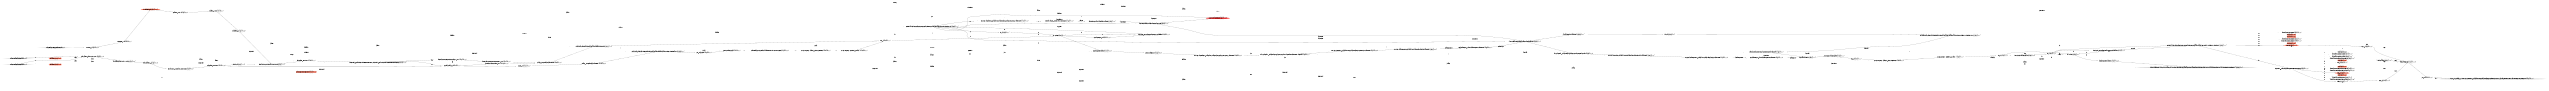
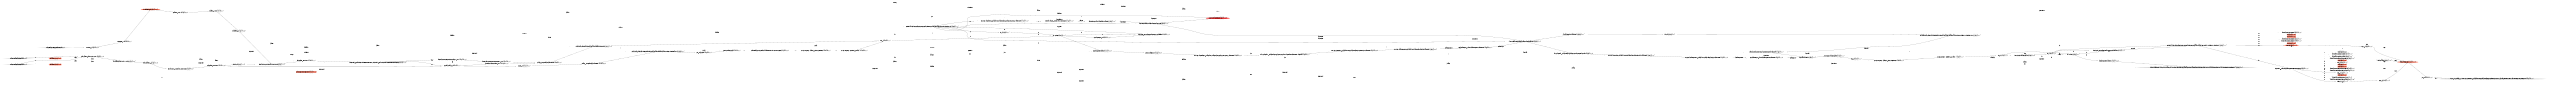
  digraph {
    rankdir=LR
    node [fillcolor=white shape=ellipse style=filled]
    edge [style=solid]
    n1 [label="assertEquals(expectedResult,actualResult)@@@27@@@['0', '0', '1']"]
    n2 [label="CollectionSink.clearElementsSet()@@@28@@@['0', '0', '1']"]
    n3 [label="Future<Object> savepointPathFuture = jobManager.ask(new JobManagerMessages.TriggerSavepoint(jobID,Option.empty()),deadline.timeLeft())@@@29@@@['0', '0', '1']"]
    n4 [label="sumAct += c@@@70@@@['1', '1', '0']"]
-   n5 [label="assertEquals(sumExp,sumAct)@@@73@@@['1', '1', '0']"]
+   n5 [fillcolor=tomato label="assertEquals(sumExp,sumAct)@@@73@@@['1', '1', '0']"]
    n6 [label="jobID = null@@@74@@@['1', '1', '0']"]
    n7 [label="savepointResponse instanceof JobManagerMessages.TriggerSavepointSuccess@@@30@@@['1', '1', '0']" shape=diamond]
    n8 [label="expectedResult.add(Tuple2.of(KeyGroupRangeAssignment.computeOperatorIndexForKeyGroup(maxParallelism,parallelism,keyGroupIndex),numberElements * key))@@@25@@@['1', '1', '1']"]
    n9 [label="assertTrue(cancellationResponse instanceof JobManagerMessages.CancellationSuccess)@@@34@@@['1', '1', '1']"]
    n10 [fillcolor=red label="System.out.println(savepointResponse)@@@33@@@['1', '0', '0']"]
    n11 [label="savepointResponse = Await.result(savepointPathFuture,waitingTime)@@@29@@@['1', '1', '0']"]
    n12 [label="FiniteDuration waitingTime = new FiniteDuration(10,TimeUnit.SECONDS)@@@28@@@['1', '1', '0']"]
    n13 [label="key++@@@23@@@['0', '0', '1']"]
    n14 [label="Future<Object> savepointPathFuture = jobManager.ask(new JobManagerMessages.TriggerSavepoint(jobID,Option.empty()),deadline.timeLeft())@@@27@@@['1', '1', '0']"]
    n15 [label="Await.ready(jobRemovedFuture,deadline.timeLeft())@@@35@@@['0', '0', '1']"]
    n16 [label="final String savepointPath = ((JobManagerMessages.TriggerSavepointSuccess)savepointResponse).savepointPath()@@@35@@@['1', '1', '0']"]
    n17 [label="JobID jobID = null@@@8@@@['1', '1', '0']"]
    n18 [label="FiniteDuration timeout = new FiniteDuration(3,TimeUnit.MINUTES)@@@9@@@['1', '1', '1']"]
    n19 [fillcolor=lightgray label="{CollectionSink.clearElementsSet()if (jobID != null && jobManager != null) {Future<Object> jobRemovedFuture = jobManager.ask(new TestingJobManagerMessages.NotifyWhenJobRemoved(jobID),timeout)try {Await.ready(jobRemovedFuture,timeout)}catch (TimeoutException|InterruptedException ie) }}@@@52@@@['0', '0', '1']"]
    n20 [label="Deadline deadline = timeout.fromNow()@@@10@@@['1', '1', '1']"]
    n21 [label="PartitionedStateSourceListCheckpointed.checkCorrectRestore@@@69@@@['0', '1', '0']"]
    n22 [label="int keyGroupIndex = KeyGroupRangeAssignment.assignToKeyGroup(key,maxParallelism)@@@24@@@['1', '1', '1']"]
    n23 [label="ActorGateway jobManager = null@@@11@@@['1', '1', '1']"]
    n24 [label="JobID jobID = null@@@12@@@['0', '0', '1']"]
    n25 [label="PartitionedStateSource.checkCorrectRestore = new int((((@@@13@@@['1', '1', '0']"]
    n26 [label="jobManager = cluster.getLeaderGateway(deadline.timeLeft())@@@14@@@['0', '0', '1']"]
    n27 [label="jobManager = cluster.getLeaderGateway(deadline.timeLeft())@@@20@@@['1', '1', '0']"]
    n28 [fillcolor=tomato label="OperatorCheckpointMethod checkpointMethod@@@2@@@['0', '1', '0']" shape=box]
    n29 [label="expectedResult2.add(Tuple2.of(KeyGroupRangeAssignment.computeOperatorIndexForKeyGroup(maxParallelism,parallelism2,keyGroupIndex),key * (numberElements + numberElements2)))@@@48@@@['1', '1', '1']"]
    n30 [label="checkpointMethod == OperatorCheckpointMethod.CHECKPOINTED_FUNCTION_BROADCAST@@@56@@@['1', '1', '0']" shape=diamond]
    n31 [label="JobGraph jobGraph = createJobGraphWithOperatorState(parallelism,maxParallelism,checkpointMethod)@@@21@@@['1', '1', '0']"]
    n32 [label="Set<Tuple2<Integer,Integer>> actualResult2 = CollectionSink.getElementsSet()@@@42@@@['1', '1', '1']"]
    n33 [label="checkpointMethod == OperatorCheckpointMethod.CHECKPOINTED_FUNCTION || checkpointMethod == OperatorCheckpointMethod.CHECKPOINTED_FUNCTION_BROADCAST@@@11@@@['1', '1', '0']" shape=diamond]
    n34 [fillcolor=tomato label="int c@@@52@@@['1', '1', '0']" shape=box]
    n35 [label="key++@@@46@@@['1', '1', '1']"]
    n36 [label="sumAct += c@@@53@@@['1', '1', '0']"]
    n37 [fillcolor=tomato label="sumExp += c@@@50@@@['1', '1', '0']"]
    n38 [label="PartitionedStateSource.checkCorrectRestore@@@52@@@['0', '1', '0']"]
    n39 [fillcolor=tomato label="int c@@@50@@@['1', '0', '0']" shape=box]
    n40 [fillcolor=tomato label="int c@@@49@@@['0', '1', '0']" shape=box]
    n41 [label="PartitionedStateSource.checkCorrectRestore@@@53@@@['1', '0', '0']"]
    n42 [label="PartitionedStateSource.checkCorrectSnapshot@@@49@@@['1', '1', '0']"]
    n43 [fillcolor=tomato label="int c@@@69@@@['1', '1', '0']" shape=box]
    n44 [label="sumAct += c@@@61@@@['1', '1', '0']"]
    n45 [label="sumExp *= parallelism2@@@63@@@['1', '1', '0']"]
+   n46 [fillcolor=tomato label="int c@@@66@@@['1', '1', '0']" shape=box]
    n47 [fillcolor=tomato label="int c@@@57@@@['1', '1', '0']" shape=box]
    n48 [label="PartitionedStateSourceListCheckpointed.checkCorrectRestore@@@70@@@['1', '0', '0']"]
    n49 [label="PartitionedStateSourceListCheckpointed.checkCorrectSnapshot@@@66@@@['0', '1', '0']"]
-   n50 [fillcolor=tomato label="sumExp += c@@@58@@@['1', '1', '0']"]
+   n50 [label="sumExp += c@@@58@@@['1', '1', '0']"]
    n51 [fillcolor=tomato label="int c@@@60@@@['1', '1', '0']" shape=box]
    n52 [label="PartitionedStateSource.checkCorrectRestore@@@60@@@['0', '1', '0']"]
    n53 [label="PartitionedStateSourceListCheckpointed.checkCorrectSnapshot@@@67@@@['1', '0', '0']"]
    n54 [fillcolor=lightgray label="int c@@@61@@@['1', '0', '0']" shape=box]
    n55 [label="PartitionedStateSource.checkCorrectSnapshot@@@57@@@['0', '1', '0']"]
    n56 [label="sumExp += c@@@67@@@['1', '1', '0']"]
    n57 [label="PartitionedStateSource.checkCorrectSnapshot@@@58@@@['1', '0', '0']"]
    n58 [label="JobGraph jobGraph = createJobGraphWithKeyedAndNonPartitionedOperatorState(parallelism,maxParallelism,parallelism,numberKeys,numberElements,false,100)@@@15@@@['0', '0', '1']"]
    n59 [label="key < numberKeys@@@22@@@['1', '1', '1']" shape=diamond]
    n60 [label="int key = 0@@@21@@@['1', '1', '1']"]
    n61 [label="assertEquals(expectedResult2,actualResult2)@@@50@@@['0', '0', '1']"]
    n62 [label="JobGraph scaledJobGraph = createJobGraphWithKeyedAndNonPartitionedOperatorState(parallelism2,maxParallelism,parallelism,numberKeys,numberElements + numberElements2,true,100)@@@37@@@['0', '0', '1']"]
    n63 [label="cluster.submitJobAndWait(scaledJobGraph,false)@@@45@@@['1', '1', '0']"]
    n64 [label="Set<Tuple2<Integer,Integer>> expectedResult2 = new HashSet<>()@@@43@@@['1', '1', '1']"]
    n65 [label="PartitionedStateSourceListCheckpointed.checkCorrectSnapshot = new int((((@@@16@@@['1', '1', '0']"]
    n66 [label="PartitionedStateSourceListCheckpointed.checkCorrectRestore = new int((((@@@17@@@['1', '1', '0']"]
    n67 [label="scaledJobGraph.setSavepointRestoreSettings(SavepointRestoreSettings.forPath(savepointPath))@@@38@@@['0', '0', '1']"]
    n68 [label="jobID = scaledJobGraph.getJobID()@@@39@@@['1', '1', '1']"]
    n69 [label="cluster.submitJobAndWait(scaledJobGraph,false)@@@40@@@['1', '1', '1']"]
    n70 [label="int keyGroupIndex = KeyGroupRangeAssignment.assignToKeyGroup(key,maxParallelism)@@@47@@@['1', '1', '1']"]
    n71 [label="key < numberKeys@@@45@@@['0', '0', '1']" shape=diamond]
    n72 [fillcolor=tomato label="boolean scaleOut@@@2@@@['1', '1', '0']" shape=box]
    n73 [label="final int parallelism = scaleOut? numSlots: numSlots / 2@@@3@@@['1', '1', '0']"]
    n74 [label="final int parallelism2 = scaleOut? numSlots / 2: numSlots@@@4@@@['1', '1', '0']"]
    n75 [label="final int maxParallelism = 13@@@5@@@['1', '1', '0']"]
    n76 [label="int numberElements = 1000@@@4@@@['0', '0', '1']"]
    n77 [fillcolor=tomato label="int numberElements2 = 500@@@5@@@['0', '0', '1']"]
    n78 [label="int parallelism = numSlots / 2@@@6@@@['0', '0', '1']"]
    n79 [label="jobID = jobGraph.getJobID()@@@16@@@['0', '0', '1']"]
    n80 [label="cluster.submitJobDetached(jobGraph)@@@17@@@['0', '0', '1']"]
    n81 [label="Future<Object> jobRemovedFuture = jobManager.ask(new TestingJobManagerMessages.NotifyWhenJobRemoved(jobID),deadline.timeLeft())@@@36@@@['1', '1', '0']"]
    n82 [fillcolor=lightgray label="{if (jobID != null && jobManager != null) {Future<Object> jobRemovedFuture = jobManager.ask(new TestingJobManagerMessages.NotifyWhenJobRemoved(jobID),timeout)try {Await.ready(jobRemovedFuture,timeout)}catch (TimeoutException|InterruptedException ie) }}@@@76@@@['1', '1', '0']"]
    n83 [label="Future<Object> cancellationResponseFuture = jobManager.ask(new JobManagerMessages.CancelJob(jobID),deadline.timeLeft())@@@37@@@['1', '1', '0']"]
    n84 [label="Object cancellationResponse = Await.result(cancellationResponseFuture,deadline.timeLeft())@@@38@@@['1', '1', '0']"]
    n85 [label="jobID = null@@@41@@@['1', '1', '1']"]
    n86 [label="Set<Tuple2<Integer,Integer>> actualResult = CollectionSink.getElementsSet()@@@19@@@['0', '0', '1']"]
    n87 [label="Set<Tuple2<Integer,Integer>> expectedResult = new HashSet<>()@@@20@@@['0', '0', '1']"]
    n88 [fillcolor=lightgray label="testSavepointRescalingWithKeyedAndNonPartitionedState['0', '0', '1']" shape=diamond]
    n89 [label="int numberKeys = 42@@@3@@@['0', '0', '1']"]
    n90 [label="final String savepointPath = ((JobManagerMessages.TriggerSavepointSuccess)Await.result(savepointPathFuture,deadline.timeLeft())).savepointPath()@@@30@@@['0', '0', '1']"]
    n91 [label="jobID = null@@@36@@@['0', '0', '1']"]
    n92 [label="Object savepointResponse = null@@@24@@@['1', '1', '0']"]
    n93 [label="int key = 0@@@44@@@['1', '1', '1']"]
    n94 [label="FiniteDuration timeout = new FiniteDuration(3,TimeUnit.MINUTES)@@@6@@@['1', '1', '0']"]
    n95 [label="Deadline deadline = timeout.fromNow()@@@7@@@['1', '1', '0']"]
    n96 [label="SubtaskIndexFlatMapper.workCompletedLatch.await(deadline.timeLeft().toMillis(),TimeUnit.MILLISECONDS)@@@18@@@['0', '0', '1']"]
    n97 [fillcolor=tomato label="boolean scaleOut@@@2@@@['1', '0', '0']" shape=box]
    n98 [label="Object cancellationResponse = Await.result(cancellationResponseFuture,deadline.timeLeft())@@@33@@@['0', '0', '1']"]
    n99 [label="Future<Object> cancellationResponseFuture = jobManager.ask(new JobManagerMessages.CancelJob(jobID),deadline.timeLeft())@@@32@@@['0', '0', '1']"]
    n100 [label="Future<Object> jobRemovedFuture = jobManager.ask(new TestingJobManagerMessages.NotifyWhenJobRemoved(jobID),deadline.timeLeft())@@@31@@@['0', '0', '1']"]
    n101 [fillcolor=lightgray label="testSavepointRescalingPartitionedOperatorState['1', '0', '0']" shape=diamond]
    n102 [label="int parallelism2 = numSlots@@@7@@@['0', '0', '1']"]
    n103 [label="int maxParallelism = 13@@@8@@@['0', '0', '1']"]
    n104 [fillcolor=lightgray label="testSavepointRescalingPartitionedOperatorState['0', '1', '0']" shape=diamond]
    n1 -> n2 [style=bold]
    n2 -> n3 [style=bold]
    n3 -> n90 [style=bold]
    n4 -> n5 [label=sumAct]
    n4 -> n5 [style=bold]
    n5 -> n6 [style=bold]
    n6 -> n82 [style=bold]
    n6 -> n82 [label=jobID]
    n7 -> n8 [style=bold]
    n7 -> n9 [style=bold]
    n7 -> n10 [style=bold]
    n8 -> n7 [label=true style=dotted]
    n8 -> n9 [style=bold]
    n8 -> n10 [label=true style=dotted]
    n8 -> n11 [label=true style=dotted]
    n8 -> n12 [label=true style=dotted]
    n8 -> n13 [style=bold]
    n8 -> n14 [label=true style=dotted]
    n8 -> n14 [style=bold]
    n9 -> n3 [label=0 style=dashed]
    n9 -> n15 [style=bold]
    n9 -> n16 [style=bold]
    n10 -> n8 [style=bold]
    n11 -> n7 [style=bold]
    n11 -> n7 [label=savepointResponse]
    n11 -> n9 [label=savepointResponse]
    n11 -> n10 [label=savepointResponse]
    n12 -> n11 [style=bold]
    n12 -> n11 [label=waitingTime]
    n13 -> n8 [label=key]
    n13 -> n22 [label=key]
    n13 -> n59 [style=bold]
    n13 -> n59 [label=key]
    n14 -> n11 [label=savepointPathFuture]
    n14 -> n12 [style=bold]
    n15 -> n91 [style=bold]
    n16 -> n64 [label=savepointPath]
    n16 -> n81 [style=bold]
    n16 -> n90 [label=0 style=dashed]
    n17 -> n18 [style=bold]
    n18 -> n19 [label=timeout]
    n18 -> n20 [style=bold]
    n20 -> n33 [style=bold]
    n22 -> n8 [label=keyGroupIndex]
    n22 -> n8 [style=bold]
    n23 -> n24 [style=bold]
    n23 -> n25 [style=bold]
    n24 -> n26 [style=bold]
    n25 -> n27 [style=bold]
    n26 -> n19 [label=jobManager]
    n26 -> n58 [style=bold]
    n27 -> n31 [style=bold]
    n27 -> n82 [label=jobManager]
    n28 -> n29 [label=checkpointMethod]
    n28 -> n30 [label=checkpointMethod]
    n28 -> n31 [label=checkpointMethod]
    n28 -> n32 [label=checkpointMethod]
    n28 -> n33 [label=checkpointMethod]
    n29 -> n30 [style=bold]
    n29 -> n30 [label=false style=dotted]
    n29 -> n34 [label=true style=dotted]
    n29 -> n35 [style=bold]
    n29 -> n36 [label=true style=dotted]
    n29 -> n37 [style=bold]
    n29 -> n37 [label=true style=dotted]
    n29 -> n38 [label=true style=dotted]
    n29 -> n39 [label=true style=dotted]
    n29 -> n40 [label=true style=dotted]
    n29 -> n41 [label=true style=dotted]
    n29 -> n42 [label=true style=dotted]
    n30 -> n4 [label=true style=dotted]
    n30 -> n21 [label=false style=dotted]
    n30 -> n43 [label=false style=dotted]
    n30 -> n44 [label=true style=dotted]
    n30 -> n45 [label=true style=dotted]
+   n30 -> n46 [label=false style=dotted]
    n30 -> n47 [label=true style=dotted]
    n30 -> n48 [label=false style=dotted]
    n30 -> n49 [label=false style=dotted]
    n30 -> n50 [label=true style=dotted]
    n30 -> n50 [style=bold]
    n30 -> n51 [label=true style=dotted]
    n30 -> n52 [label=true style=dotted]
    n30 -> n53 [label=false style=dotted]
    n30 -> n54 [label=true style=dotted]
    n30 -> n55 [label=true style=dotted]
    n30 -> n56 [style=bold]
    n30 -> n56 [label=true style=dotted]
    n30 -> n57 [label=true style=dotted]
    n31 -> n58 [label=0 style=dashed]
    n31 -> n59 [label=jobGraph]
    n31 -> n60 [style=bold]
    n32 -> n61 [label=actualResult2]
    n32 -> n62 [label=0 style=dashed]
    n32 -> n63 [label=scaledJobGraph]
    n32 -> n64 [style=bold]
    n33 -> n23 [label=true style=dotted]
    n33 -> n23 [style=bold]
    n33 -> n25 [label=true style=dotted]
    n33 -> n65 [style=bold]
    n33 -> n65 [label=false style=dotted]
    n33 -> n66 [label=false style=dotted]
    n35 -> n29 [label=key]
    n35 -> n70 [style=bold]
    n35 -> n70 [label=key]
    n35 -> n71 [label=key]
    n35 -> n71 [style=bold]
    n36 -> n5 [style=bold]
    n36 -> n5 [label=sumAct]
    n37 -> n5 [label=sumExp]
    n37 -> n36 [style=bold]
    n44 -> n5 [label=sumAct]
    n44 -> n45 [style=dashed]
    n45 -> n5 [label=sumExp]
    n45 -> n5 [style=bold]
    n56 -> n4 [style=bold]
    n56 -> n5 [label=sumExp]
    n58 -> n79 [style=bold]
    n58 -> n80 [label=jobGraph]
    n59 -> n1 [style=bold]
    n59 -> n8 [label=true style=dotted]
    n59 -> n13 [label=true style=dotted]
    n59 -> n22 [label=true style=dotted]
    n59 -> n22 [style=bold]
    n59 -> n92 [style=bold]
    n60 -> n8 [label=key]
    n60 -> n13 [label=key]
    n60 -> n14 [label=jobID]
    n60 -> n22 [label=key]
    n60 -> n59 [label=key]
    n60 -> n59 [style=bold]
    n60 -> n81 [label=jobID]
    n60 -> n83 [label=jobID]
    n61 -> n19 [style=bold]
    n62 -> n67 [style=bold]
    n62 -> n69 [label=scaledJobGraph]
    n63 -> n35 [style=bold]
    n64 -> n61 [label=expectedResult2]
    n64 -> n93 [style=bold]
    n65 -> n66 [style=bold]
    n66 -> n27 [style=bold]
    n67 -> n68 [style=bold]
    n68 -> n69 [style=bold]
    n69 -> n85 [style=bold]
    n70 -> n29 [style=bold]
    n70 -> n29 [label=keyGroupIndex]
    n71 -> n29 [label=true style=dotted]
    n71 -> n35 [label=sumExp style=dotted]
    n71 -> n61 [style=bold]
    n71 -> n70 [style=bold]
    n71 -> n70 [label=true style=dotted]
    n72 -> n29 [label=checkpointMethod]
    n72 -> n30 [label=checkpointMethod]
    n72 -> n31 [label=checkpointMethod]
    n72 -> n32 [label=checkpointMethod]
    n72 -> n33 [label=checkpointMethod]
    n72 -> n73 [label=scaleOut]
    n72 -> n74 [label=scaleOut]
    n73 -> n20 [label=parallelism]
    n73 -> n31 [label=parallelism]
    n73 -> n74 [style=bold]
    n74 -> n20 [label=parallelism2]
    n74 -> n32 [label=parallelism2]
    n74 -> n45 [label=parallelism2]
    n74 -> n75 [style=bold]
    n75 -> n31 [label=maxParallelism]
    n75 -> n32 [label=maxParallelism]
    n75 -> n94 [style=bold]
    n76 -> n8 [label=numberElements]
    n76 -> n29 [label=numberElements]
    n76 -> n58 [label=numberElements]
    n76 -> n62 [label=numberElements]
    n76 -> n77 [style=bold]
    n77 -> n29 [label=numberElements2]
    n77 -> n62 [label=numberElements2]
    n77 -> n78 [style=bold]
    n78 -> n8 [label=parallelism]
    n78 -> n58 [label=parallelism]
    n78 -> n62 [label=parallelism]
    n78 -> n102 [style=bold]
    n79 -> n3 [label=jobID]
    n79 -> n80 [style=bold]
    n79 -> n99 [label=jobID]
    n79 -> n100 [label=jobID]
    n80 -> n96 [style=bold]
    n81 -> n69 [label=jobRemovedFuture]
    n81 -> n82 [label=jobRemovedFuture]
    n81 -> n83 [style=bold]
    n83 -> n84 [label=cancellationResponseFuture]
    n83 -> n84 [style=bold]
    n84 -> n68 [style=bold]
    n84 -> n68 [label=cancellationResponse]
    n85 -> n19 [label=jobID]
    n85 -> n32 [style=bold]
    n86 -> n1 [label=actualResult]
    n86 -> n87 [style=bold]
    n87 -> n1 [label=expectedResult]
    n87 -> n60 [style=bold]
    n88 -> n89 [style=bold]
    n89 -> n58 [label=numberKeys]
    n89 -> n59 [label=numberKeys]
    n89 -> n62 [label=numberKeys]
    n89 -> n71 [label=numberKeys]
    n89 -> n76 [style=bold]
    n90 -> n67 [label=savepointPath]
    n90 -> n100 [style=bold]
    n91 -> n62 [style=bold]
    n92 -> n9 [label=savepointResponse]
    n92 -> n22 [style=bold]
    n93 -> n29 [label=key]
    n93 -> n35 [label=sumExp]
    n93 -> n63 [style=bold]
    n93 -> n70 [label=key]
    n93 -> n71 [style=bold]
    n93 -> n71 [label=key]
    n94 -> n82 [label=timeout]
    n94 -> n95 [style=bold]
    n95 -> n17 [style=bold]
    n95 -> n23 [style=bold]
    n96 -> n86 [style=bold]
    n97 -> n73 [label=scaleOut]
    n97 -> n74 [label=scaleOut]
    n98 -> n9 [style=bold]
    n98 -> n9 [label=cancellationResponse]
    n99 -> n98 [label=cancellationResponseFuture]
    n99 -> n98 [style=bold]
    n100 -> n15 [label=jobRemovedFuture]
    n100 -> n19 [label=jobRemovedFuture]
    n100 -> n99 [style=bold]
    n101 -> n72 [label=true style=dotted]
    n101 -> n73 [style=bold]
    n101 -> n97 [label=true style=dotted]
    n102 -> n29 [label=parallelism2]
    n102 -> n62 [label=parallelism2]
    n102 -> n103 [style=bold]
    n103 -> n8 [label=maxParallelism]
    n103 -> n18 [style=bold]
    n103 -> n22 [label=maxParallelism]
    n103 -> n29 [label=maxParallelism]
    n103 -> n58 [label=maxParallelism]
    n103 -> n62 [label=maxParallelism]
    n103 -> n70 [label=maxParallelism]
    n104 -> n28 [label=true style=dotted]
    n104 -> n72 [label=true style=dotted]
    n104 -> n73 [style=bold]
  }
